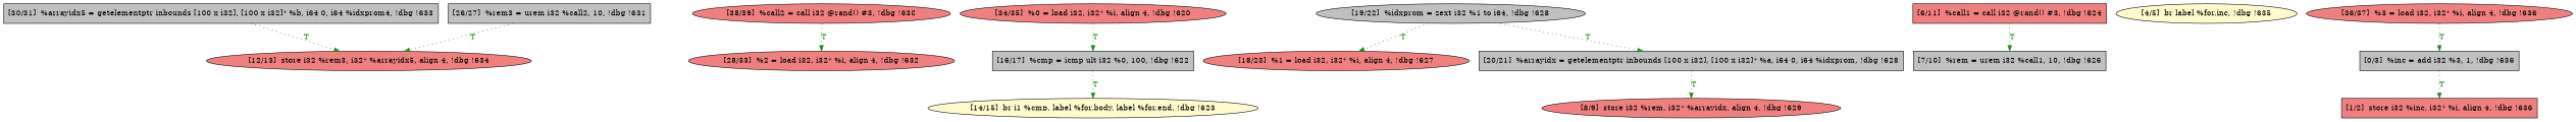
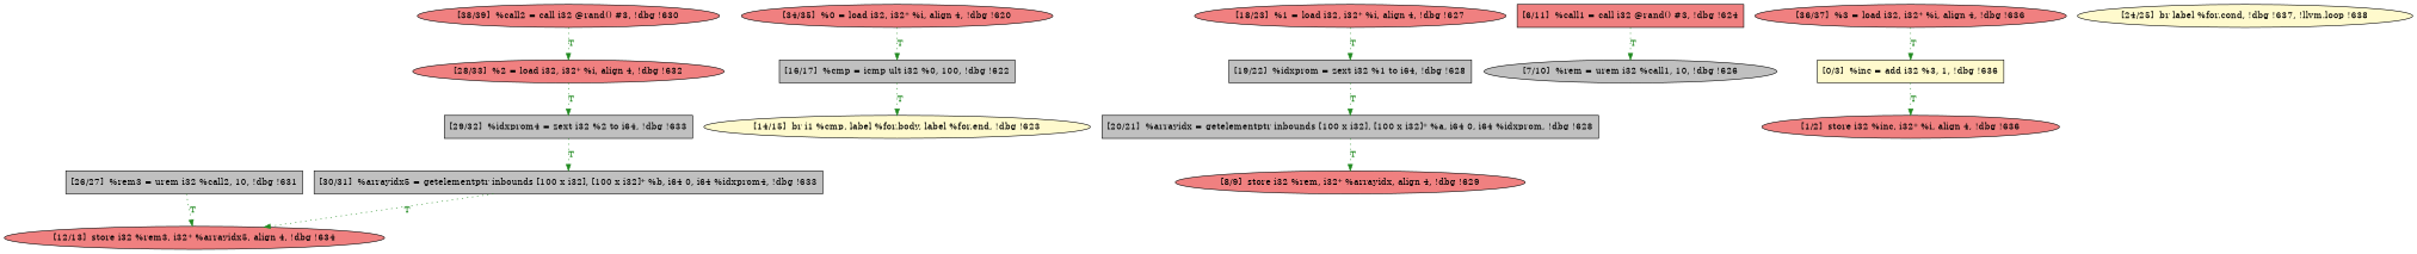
  digraph {
    node [fillcolor=lightcoral shape=ellipse style=filled]
    edge [color=forestgreen fontcolor=forestgreen style=dotted]
    n1 [fillcolor=grey label="[30/31]  %arrayidx5 = getelementptr inbounds [100 x i32], [100 x i32]* %b, i64 0, i64 %idxprom4, !dbg !633" shape=rectangle]
    n2 [label="[12/13]  store i32 %rem3, i32* %arrayidx5, align 4, !dbg !634"]
+   n3 [fillcolor=grey label="[29/32]  %idxprom4 = zext i32 %2 to i64, !dbg !633" shape=rectangle]
    n4 [label="[38/39]  %call2 = call i32 @rand() #3, !dbg !630"]
    n5 [label="[28/33]  %2 = load i32, i32* %i, align 4, !dbg !632"]
    n6 [fillcolor=grey label="[26/27]  %rem3 = urem i32 %call2, 10, !dbg !631" shape=rectangle]
    n7 [fillcolor=lemonchiffon label="[14/15]  br i1 %cmp, label %for.body, label %for.end, !dbg !623"]
    n8 [label="[8/9]  store i32 %rem, i32* %arrayidx, align 4, !dbg !629"]
    n9 [label="[6/11]  %call1 = call i32 @rand() #3, !dbg !624" shape=box]
-   n10 [fillcolor=grey label="[7/10]  %rem = urem i32 %call1, 10, !dbg !626" shape=rectangle]
+   n10 [fillcolor=grey label="[7/10]  %rem = urem i32 %call1, 10, !dbg !626"]
    n11 [fillcolor=grey label="[16/17]  %cmp = icmp ult i32 %0, 100, !dbg !622" shape=rectangle]
-   n12 [fillcolor=lemonchiffon label="[4/5]  br label %for.inc, !dbg !635"]
-   n13 [label="[1/2]  store i32 %inc, i32* %i, align 4, !dbg !636" shape=box]
+   n13 [label="[1/2]  store i32 %inc, i32* %i, align 4, !dbg !636"]
    n14 [label="[18/23]  %1 = load i32, i32* %i, align 4, !dbg !627"]
-   n15 [fillcolor=grey label="[19/22]  %idxprom = zext i32 %1 to i64, !dbg !628"]
+   n15 [fillcolor=grey label="[19/22]  %idxprom = zext i32 %1 to i64, !dbg !628" shape=rectangle]
    n16 [fillcolor=grey label="[20/21]  %arrayidx = getelementptr inbounds [100 x i32], [100 x i32]* %a, i64 0, i64 %idxprom, !dbg !628" shape=rectangle]
+   n17 [fillcolor=lemonchiffon label="[24/25]  br label %for.cond, !dbg !637, !llvm.loop !638"]
    n18 [label="[36/37]  %3 = load i32, i32* %i, align 4, !dbg !636"]
-   n19 [fillcolor=grey label="[0/3]  %inc = add i32 %3, 1, !dbg !636" shape=rectangle]
+   n19 [fillcolor=lemonchiffon label="[0/3]  %inc = add i32 %3, 1, !dbg !636" shape=rectangle]
    n20 [label="[34/35]  %0 = load i32, i32* %i, align 4, !dbg !620"]
    n1 -> n2 [label=T]
+   n3 -> n1 [label=T]
    n4 -> n5 [label=T]
+   n5 -> n3 [label=T]
    n6 -> n2 [label=T]
    n9 -> n10 [label=T]
    n11 -> n7 [label=T]
-   n15 -> n14 [label=T]
+   n14 -> n15 [label=T]
    n15 -> n16 [label=T]
    n16 -> n8 [label=T]
    n18 -> n19 [label=T]
    n19 -> n13 [label=T]
    n20 -> n11 [label=T]
  }
